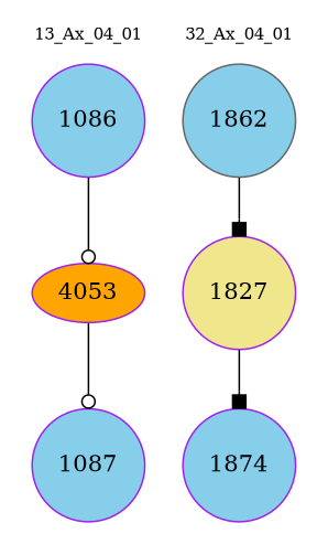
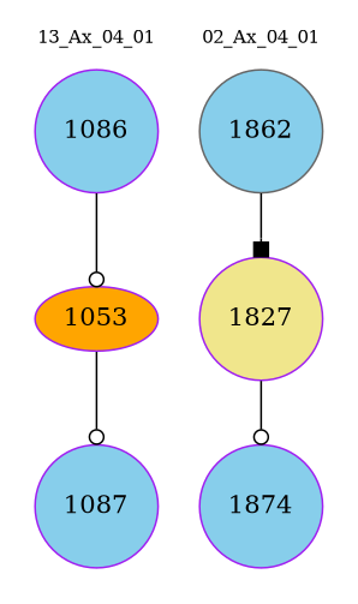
  digraph {
    node [color=purple fillcolor=skyblue shape=circle style=filled]
    edge [arrowhead=odot color=black]
    n1 [label=1086]
-   n2 [fillcolor=orange label=4053 shape=ellipse]
+   n2 [fillcolor=orange label=1053 shape=ellipse]
    n3 [label=1087]
    n4 [color=gray40 label=1862]
    n5 [fillcolor=khaki label=1827]
    n6 [label=1874]
    subgraph cluster_1 {
      color=white
      fontsize=10
      label="13_Ax_04_01"
      n1
      n2
      n3
    }
    subgraph cluster_2 {
      color=white
      fontsize=10
-     label="32_Ax_04_01"
+     label="02_Ax_04_01"
      n4
      n5
      n6
    }
    n1 -> n2
    n2 -> n3
    n4 -> n5 [arrowhead=box]
-   n5 -> n6 [arrowhead=box]
+   n5 -> n6
  }
